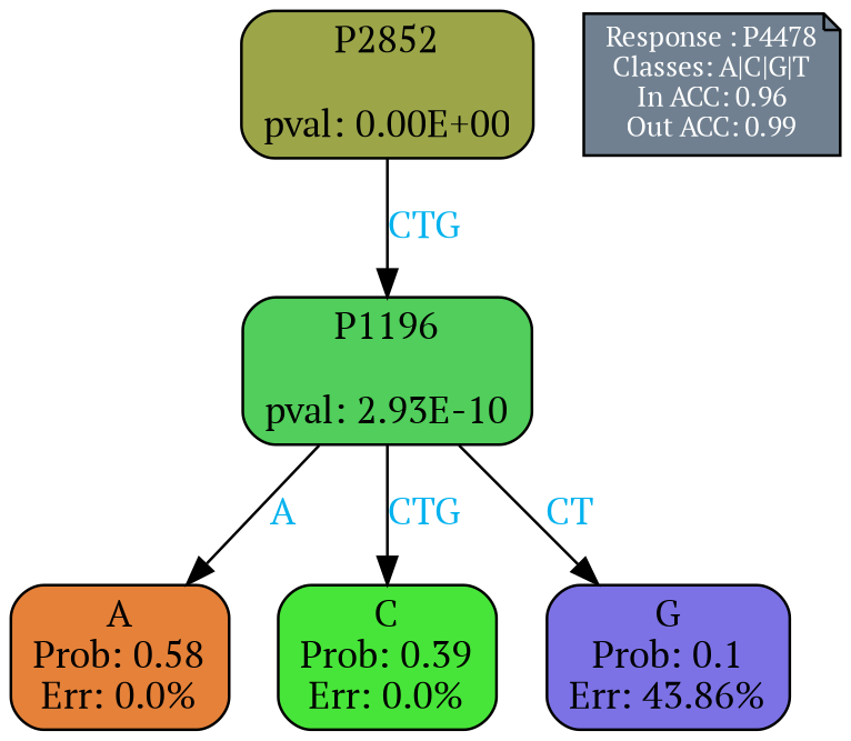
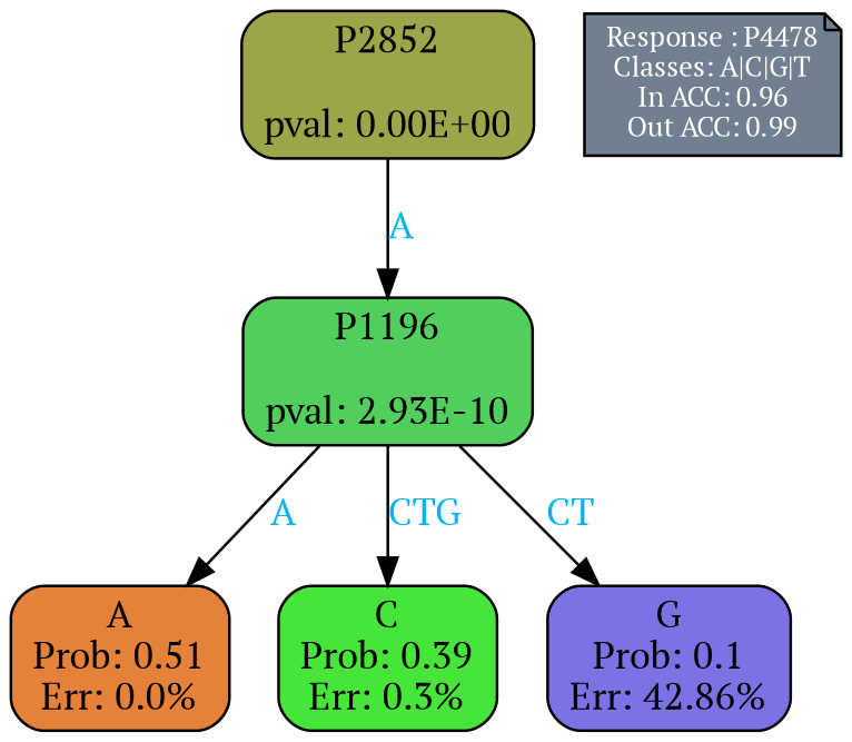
  digraph {
    fontname="PT Serif"
    ranksep=equally
    splines=polylines
    node [color=black fontname="PT Serif" shape=box style="filled, rounded"]
    edge [fontcolor=deepskyblue2 fontname="PT Serif"]
-   n1 [fillcolor="#e58139" label="A\nProb: 0.58\nErr: 0.0%"]
-   n2 [fillcolor="#47e539" label="C\nProb: 0.39\nErr: 0.0%"]
-   n3 [fillcolor="#7c72e5" label="G\nProb: 0.1\nErr: 43.86%"]
+   n1 [fillcolor="#e58139" label="A\nProb: 0.51\nErr: 0.0%"]
+   n2 [fillcolor="#47e539" label="C\nProb: 0.39\nErr: 0.3%"]
+   n3 [fillcolor="#7c72e5" label="G\nProb: 0.1\nErr: 42.86%"]
    n4 [align=left fillcolor=slategray fontcolor=white fontsize=10 label="Response : P4478\nClasses: A|C|G|T\nIn ACC: 0.96\nOut ACC: 0.99\n" shape=note style=filled]
    n5 [fillcolor="#9ca649" label="P2852\n\npval: 0.00E+00"]
    n6 [fillcolor="#51ce5b" label="P1196\n\npval: 2.93E-10"]
    subgraph sub_1 {
      rank=same
      n1
      n2
      n3
    }
    subgraph sub_2 {
      rank=same
      n4
      n5
    }
-   n5 -> n6 [label=CTG]
+   n5 -> n6 [label=A]
    n6 -> n1 [label=A]
    n6 -> n2 [label=CTG]
    n6 -> n3 [label=CT]
  }
